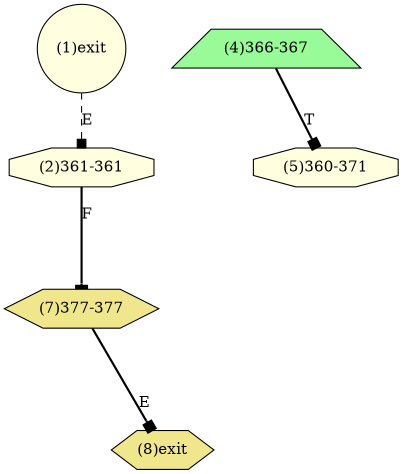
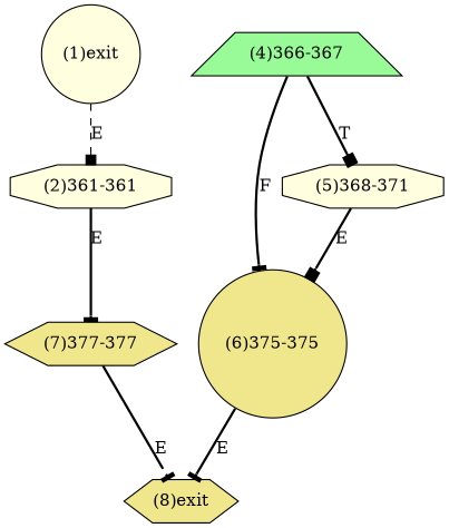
  digraph {
    node [fillcolor=lightyellow shape=circle style=filled]
    edge [arrowhead=box style=bold]
    n1 [label="(1)exit"]
    n2 [label="(2)361-361" shape=octagon]
    n3 [fillcolor=khaki label="(7)377-377" shape=hexagon]
    n4 [fillcolor=khaki label="(8)exit" shape=hexagon]
    n5 [fillcolor=palegreen label="(4)366-367" shape=trapezium]
-   n7 [label="(5)360-371" shape=octagon]
+   n6 [fillcolor=khaki label="(6)375-375"]
+   n7 [label="(5)368-371" shape=octagon]
    n1 -> n2 [label=E style=dashed]
-   n2 -> n3 [arrowhead=tee label=F]
-   n3 -> n4 [label=E]
+   n2 -> n3 [arrowhead=tee label=E]
+   n3 -> n4 [arrowhead=tee label=E]
+   n5 -> n6 [arrowhead=tee label=F]
    n5 -> n7 [label=T]
+   n6 -> n4 [arrowhead=tee label=E]
+   n7 -> n6 [label=E]
  }
